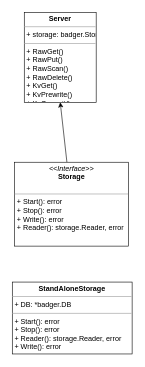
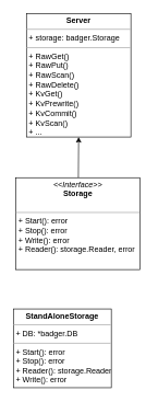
  <mxCell id="0" />
  <mxCell id="1" parent="0" />
- <mxCell id="2" value="&lt;p style=&quot;margin: 0px ; margin-top: 4px ; text-align: center&quot;&gt;&lt;b&gt;StandAloneStorage&lt;/b&gt;&lt;/p&gt;&lt;hr size=&quot;1&quot;&gt;&lt;p style=&quot;margin: 0px ; margin-left: 4px&quot;&gt;+ DB: *badger.DB&lt;/p&gt;&lt;hr size=&quot;1&quot;&gt;&lt;p style=&quot;margin: 0px ; margin-left: 4px&quot;&gt;+ Start(): error&lt;/p&gt;&lt;p style=&quot;margin: 0px ; margin-left: 4px&quot;&gt;+ Stop(): error&lt;/p&gt;&lt;p style=&quot;margin: 0px ; margin-left: 4px&quot;&gt;+ Reader(): storage.Reader, error&lt;/p&gt;&lt;p style=&quot;margin: 0px ; margin-left: 4px&quot;&gt;+ Write(): error&lt;/p&gt;" style="verticalAlign=top;align=left;overflow=fill;fontSize=12;fontFamily=Helvetica;html=1;" vertex="1" parent="1"><mxGeometry x="20" y="470" width="200" height="120" as="geometry" /></mxCell>
+ <mxCell id="2" value="&lt;p style=&quot;margin: 0px ; margin-top: 4px ; text-align: center&quot;&gt;&lt;b&gt;StandAloneStorage&lt;/b&gt;&lt;/p&gt;&lt;hr size=&quot;1&quot;&gt;&lt;p style=&quot;margin: 0px ; margin-left: 4px&quot;&gt;+ DB: *badger.DB&lt;/p&gt;&lt;hr size=&quot;1&quot;&gt;&lt;p style=&quot;margin: 0px ; margin-left: 4px&quot;&gt;+ Start(): error&lt;/p&gt;&lt;p style=&quot;margin: 0px ; margin-left: 4px&quot;&gt;+ Stop(): error&lt;/p&gt;&lt;p style=&quot;margin: 0px ; margin-left: 4px&quot;&gt;+ Reader(): storage.Reader, error&lt;/p&gt;&lt;p style=&quot;margin: 0px ; margin-left: 4px&quot;&gt;+ Write(): error&lt;/p&gt;" style="verticalAlign=top;align=left;overflow=fill;fontSize=12;fontFamily=Helvetica;html=1;" vertex="1" parent="1"><mxGeometry x="20" y="470" width="150" height="120" as="geometry" /></mxCell>
  <mxCell id="3" style="edgeStyle=none;html=1;entryX=0.5;entryY=1;entryDx=0;entryDy=0;" edge="1" parent="1" source="4" target="5"><mxGeometry relative="1" as="geometry" /></mxCell>
  <mxCell id="4" value="&lt;p style=&quot;margin: 0px ; margin-top: 4px ; text-align: center&quot;&gt;&lt;i&gt;&amp;lt;&amp;lt;Interface&amp;gt;&amp;gt;&lt;/i&gt;&lt;br&gt;&lt;b&gt;Storage&lt;/b&gt;&lt;/p&gt;&lt;p style=&quot;margin: 0px ; margin-left: 4px&quot;&gt;&lt;br&gt;&lt;/p&gt;&lt;hr size=&quot;1&quot;&gt;&lt;p style=&quot;margin: 0px ; margin-left: 4px&quot;&gt;+ Start(): error&lt;br&gt;+ Stop(): error&lt;/p&gt;&lt;p style=&quot;margin: 0px ; margin-left: 4px&quot;&gt;+ Write(): error&lt;/p&gt;&lt;p style=&quot;margin: 0px ; margin-left: 4px&quot;&gt;+ Reader(): storage.Reader, error&lt;/p&gt;" style="verticalAlign=top;align=left;overflow=fill;fontSize=12;fontFamily=Helvetica;html=1;" vertex="1" parent="1"><mxGeometry x="24" y="270" width="190" height="140" as="geometry" /></mxCell>
- <mxCell id="5" value="&lt;p style=&quot;margin: 0px ; margin-top: 4px ; text-align: center&quot;&gt;&lt;b&gt;Server&lt;/b&gt;&lt;/p&gt;&lt;hr size=&quot;1&quot;&gt;&lt;p style=&quot;margin: 0px ; margin-left: 4px&quot;&gt;+ storage: badger.Storage&lt;/p&gt;&lt;hr size=&quot;1&quot;&gt;&lt;p style=&quot;margin: 0px ; margin-left: 4px&quot;&gt;+ RawGet()&lt;/p&gt;&lt;p style=&quot;margin: 0px ; margin-left: 4px&quot;&gt;+ RawPut()&lt;/p&gt;&lt;p style=&quot;margin: 0px ; margin-left: 4px&quot;&gt;+ RawScan()&lt;/p&gt;&lt;p style=&quot;margin: 0px ; margin-left: 4px&quot;&gt;+ RawDelete()&lt;/p&gt;&lt;p style=&quot;margin: 0px ; margin-left: 4px&quot;&gt;+ KvGet()&lt;/p&gt;&lt;p style=&quot;margin: 0px ; margin-left: 4px&quot;&gt;+ KvPrewrite()&lt;/p&gt;&lt;p style=&quot;margin: 0px ; margin-left: 4px&quot;&gt;+ KvCommit()&lt;/p&gt;&lt;p style=&quot;margin: 0px ; margin-left: 4px&quot;&gt;+ KvScan()&lt;/p&gt;&lt;p style=&quot;margin: 0px ; margin-left: 4px&quot;&gt;+ ...&lt;/p&gt;" style="verticalAlign=top;align=left;overflow=fill;fontSize=12;fontFamily=Helvetica;html=1;" vertex="1" parent="1"><mxGeometry x="40" y="20" width="120" height="150" as="geometry" /></mxCell>
+ <mxCell id="5" value="&lt;p style=&quot;margin: 0px ; margin-top: 4px ; text-align: center&quot;&gt;&lt;b&gt;Server&lt;/b&gt;&lt;/p&gt;&lt;hr size=&quot;1&quot;&gt;&lt;p style=&quot;margin: 0px ; margin-left: 4px&quot;&gt;+ storage: badger.Storage&lt;/p&gt;&lt;hr size=&quot;1&quot;&gt;&lt;p style=&quot;margin: 0px ; margin-left: 4px&quot;&gt;+ RawGet()&lt;/p&gt;&lt;p style=&quot;margin: 0px ; margin-left: 4px&quot;&gt;+ RawPut()&lt;/p&gt;&lt;p style=&quot;margin: 0px ; margin-left: 4px&quot;&gt;+ RawScan()&lt;/p&gt;&lt;p style=&quot;margin: 0px ; margin-left: 4px&quot;&gt;+ RawDelete()&lt;/p&gt;&lt;p style=&quot;margin: 0px ; margin-left: 4px&quot;&gt;+ KvGet()&lt;/p&gt;&lt;p style=&quot;margin: 0px ; margin-left: 4px&quot;&gt;+ KvPrewrite()&lt;/p&gt;&lt;p style=&quot;margin: 0px ; margin-left: 4px&quot;&gt;+ KvCommit()&lt;/p&gt;&lt;p style=&quot;margin: 0px ; margin-left: 4px&quot;&gt;+ KvScan()&lt;/p&gt;&lt;p style=&quot;margin: 0px ; margin-left: 4px&quot;&gt;+ ...&lt;/p&gt;" style="verticalAlign=top;align=left;overflow=fill;fontSize=12;fontFamily=Helvetica;html=1;" vertex="1" parent="1"><mxGeometry x="40" y="20" width="160" height="188" as="geometry" /></mxCell>
